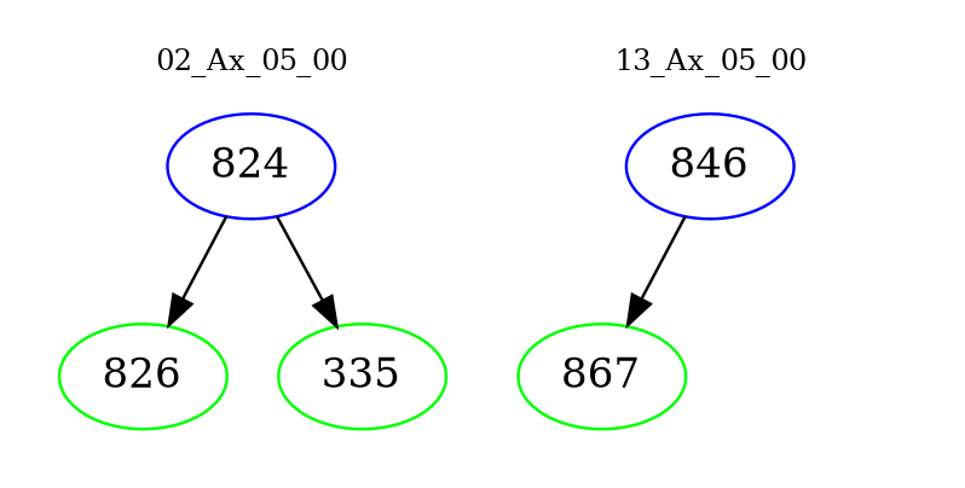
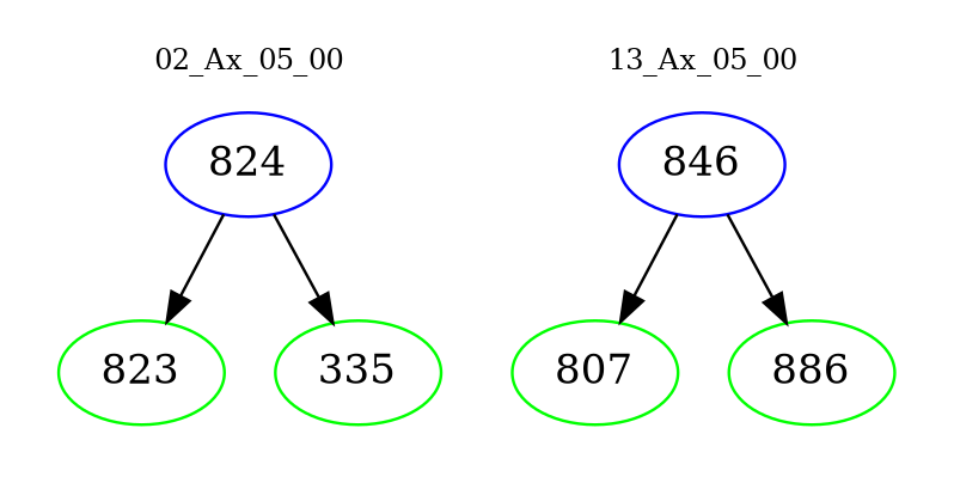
  digraph {
    node [color=green]
    edge [color=black]
    n1 [color=blue label=824]
-   n2 [label=826]
+   n2 [label=823]
    n3 [label=335]
    n4 [color=blue label=846]
-   n5 [label=867]
+   n5 [label=807]
+   n6 [label=886]
    subgraph cluster_1 {
      color=white
      fontsize=10
      label="02_Ax_05_00"
      n1
      n2
      n3
    }
    subgraph cluster_2 {
      color=white
      fontsize=10
      label="13_Ax_05_00"
      n4
      n5
+     n6
    }
    n1 -> n2
    n1 -> n3
    n4 -> n5
+   n4 -> n6
  }
